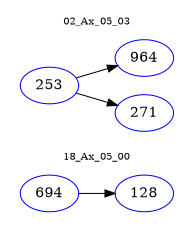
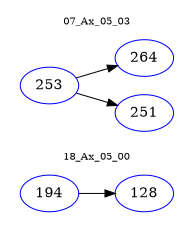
  digraph {
    rankdir=LR
    node [color=blue]
    edge [color=black]
-   n1 [label=694]
+   n1 [label=194]
    n2 [label=128]
    n3 [label=253]
-   n4 [label=271]
-   n5 [label=964]
+   n4 [label=251]
+   n5 [label=264]
    subgraph cluster_1 {
      color=white
      fontsize=10
      label="18_Ax_05_00"
      n1
      n2
    }
    subgraph cluster_2 {
      color=white
      fontsize=10
-     label="02_Ax_05_03"
+     label="07_Ax_05_03"
      n3
      n4
      n5
    }
    n1 -> n2
    n3 -> n4
    n3 -> n5
  }
